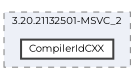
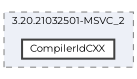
  digraph {
    compound=true
    rankdir=LR
    fontname=Montserrat
    n1 [color=grey25 fillcolor=white fontname=Montserrat fontsize=10 height=0.2 label=CompilerIdCXX shape=box style="filled,bold" width=0.4]
    subgraph cluster_1 {
      bgcolor="#edf0f7"
      fontsize=10
-     label="3.20.21132501-MSVC_2"
+     label="3.20.21032501-MSVC_2"
      pencolor=grey50
      style="filled,dashed"
      n1
    }
  }
